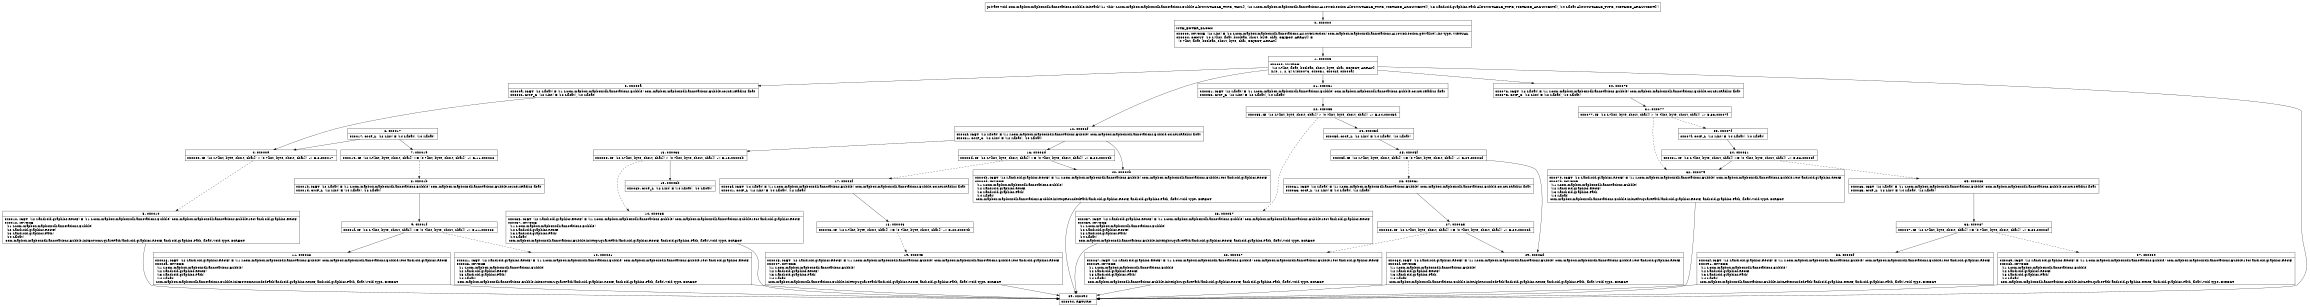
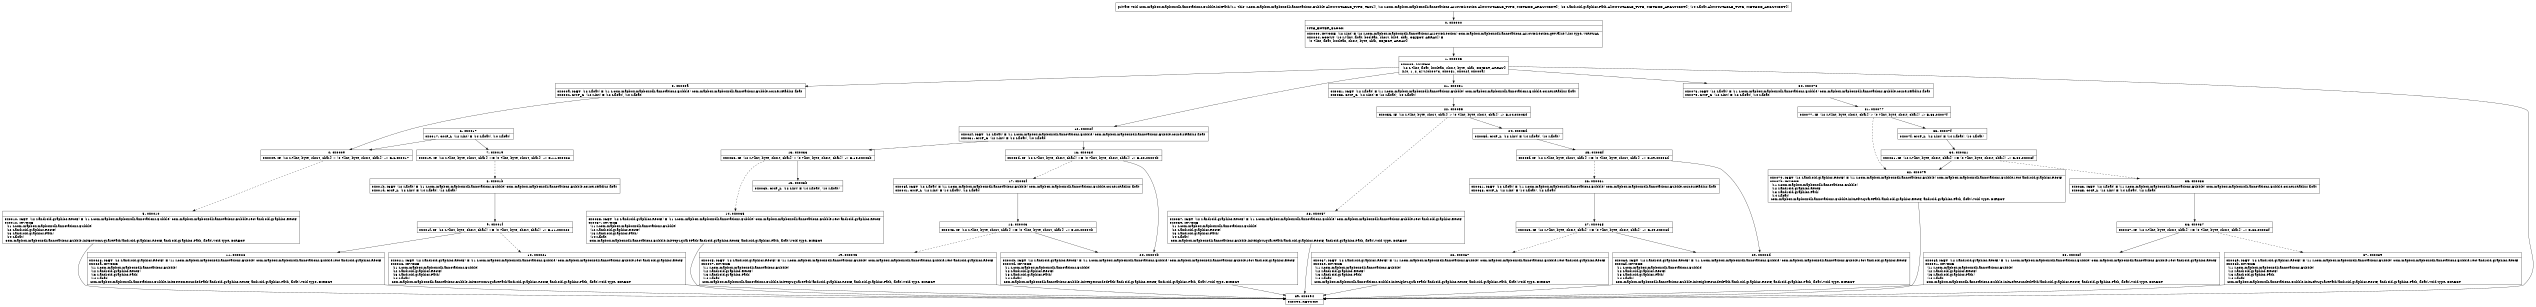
  digraph {
    node [shape=record]
    n1 [label="{0\:\ 0x0000|MTH_ENTER_BLOCK\l|0x0000: INVOKE  (r2 I:int) = (r2 I:com.mapbox.mapboxsdk.annotations.ArrowDirection) com.mapbox.mapboxsdk.annotations.ArrowDirection.getValue():int type: VIRTUAL \l0x0004: CONST  (r0 I:?[int, float, boolean, short, byte, char, OBJECT, ARRAY]) = \l  (0 ?[int, float, boolean, short, byte, char, OBJECT, ARRAY])\l \l}"]
    n2 [label="{1\:\ 0x0005|0x0005: SWITCH  \l  (r2 I:?[int, float, boolean, short, byte, char, OBJECT, ARRAY])\l k:[0, 1, 2, 3] t:[0x0073, 0x0051, 0x002f, 0x000a] \l}"]
    n3 [label="{3\:\ 0x000a|0x000a: IGET  (r2 I:float) = (r1 I:com.mapbox.mapboxsdk.annotations.Bubble) com.mapbox.mapboxsdk.annotations.Bubble.cornersRadius float \l0x000c: CMP_G  (r2 I:int) = (r2 I:float), (r0 I:float) \l}"]
    n4 [label="{12\:\ 0x002f|0x002f: IGET  (r2 I:float) = (r1 I:com.mapbox.mapboxsdk.annotations.Bubble) com.mapbox.mapboxsdk.annotations.Bubble.cornersRadius float \l0x0031: CMP_G  (r2 I:int) = (r2 I:float), (r0 I:float) \l}"]
    n5 [label="{21\:\ 0x0051|0x0051: IGET  (r2 I:float) = (r1 I:com.mapbox.mapboxsdk.annotations.Bubble) com.mapbox.mapboxsdk.annotations.Bubble.cornersRadius float \l0x0053: CMP_G  (r2 I:int) = (r2 I:float), (r0 I:float) \l}"]
    n6 [label="{30\:\ 0x0073|0x0073: IGET  (r2 I:float) = (r1 I:com.mapbox.mapboxsdk.annotations.Bubble) com.mapbox.mapboxsdk.annotations.Bubble.cornersRadius float \l0x0075: CMP_G  (r2 I:int) = (r2 I:float), (r0 I:float) \l}"]
    n7 [label="{39\:\ 0x0094|0x0094: RETURN   \l}"]
    n8 [label="{4\:\ 0x000e|0x000e: IF  (r2 I:?[int, byte, short, char]) \> (0 ?[int, byte, short, char])  \-\> B:6:0x0017 \l}"]
    n9 [label="{13\:\ 0x0033|0x0033: IF  (r2 I:?[int, byte, short, char]) \> (0 ?[int, byte, short, char])  \-\> B:15:0x003b \l}"]
    n10 [label="{16\:\ 0x003d|0x003d: IF  (r2 I:?[int, byte, short, char]) \<= (0 ?[int, byte, short, char])  \-\> B:20:0x004b \l}"]
    n11 [label="{22\:\ 0x0055|0x0055: IF  (r2 I:?[int, byte, short, char]) \> (0 ?[int, byte, short, char])  \-\> B:24:0x005d \l}"]
    n12 [label="{31\:\ 0x0077|0x0077: IF  (r2 I:?[int, byte, short, char]) \> (0 ?[int, byte, short, char])  \-\> B:33:0x007f \l}"]
    n13 [label="{5\:\ 0x0010|0x0010: IGET  (r2 I:android.graphics.RectF) = (r1 I:com.mapbox.mapboxsdk.annotations.Bubble) com.mapbox.mapboxsdk.annotations.Bubble.rect android.graphics.RectF \l0x0012: INVOKE  \l  (r1 I:com.mapbox.mapboxsdk.annotations.Bubble)\l  (r2 I:android.graphics.RectF)\l  (r3 I:android.graphics.Path)\l  (r4 I:float)\l com.mapbox.mapboxsdk.annotations.Bubble.initBottomSquarePath(android.graphics.RectF, android.graphics.Path, float):void type: DIRECT \l}"]
    n14 [label="{6\:\ 0x0017|0x0017: CMP_L  (r2 I:int) = (r4 I:float), (r0 I:float) \l}"]
    n15 [label="{7\:\ 0x0019|0x0019: IF  (r2 I:?[int, byte, short, char]) \<= (0 ?[int, byte, short, char])  \-\> B:11:0x0028 \l}"]
    n16 [label="{8\:\ 0x001b|0x001b: IGET  (r2 I:float) = (r1 I:com.mapbox.mapboxsdk.annotations.Bubble) com.mapbox.mapboxsdk.annotations.Bubble.cornersRadius float \l0x001d: CMP_L  (r2 I:int) = (r4 I:float), (r2 I:float) \l}"]
    n17 [label="{9\:\ 0x001f|0x001f: IF  (r2 I:?[int, byte, short, char]) \<= (0 ?[int, byte, short, char])  \-\> B:11:0x0028 \l}"]
    n18 [label="{11\:\ 0x0028|0x0028: IGET  (r2 I:android.graphics.RectF) = (r1 I:com.mapbox.mapboxsdk.annotations.Bubble) com.mapbox.mapboxsdk.annotations.Bubble.rect android.graphics.RectF \l0x002a: INVOKE  \l  (r1 I:com.mapbox.mapboxsdk.annotations.Bubble)\l  (r2 I:android.graphics.RectF)\l  (r3 I:android.graphics.Path)\l  (r4 I:float)\l com.mapbox.mapboxsdk.annotations.Bubble.initBottomRoundedPath(android.graphics.RectF, android.graphics.Path, float):void type: DIRECT \l}"]
    n19 [label="{10\:\ 0x0021|0x0021: IGET  (r2 I:android.graphics.RectF) = (r1 I:com.mapbox.mapboxsdk.annotations.Bubble) com.mapbox.mapboxsdk.annotations.Bubble.rect android.graphics.RectF \l0x0023: INVOKE  \l  (r1 I:com.mapbox.mapboxsdk.annotations.Bubble)\l  (r2 I:android.graphics.RectF)\l  (r3 I:android.graphics.Path)\l  (r4 I:float)\l com.mapbox.mapboxsdk.annotations.Bubble.initBottomSquarePath(android.graphics.RectF, android.graphics.Path, float):void type: DIRECT \l}"]
    n20 [label="{14\:\ 0x0035|0x0035: IGET  (r2 I:android.graphics.RectF) = (r1 I:com.mapbox.mapboxsdk.annotations.Bubble) com.mapbox.mapboxsdk.annotations.Bubble.rect android.graphics.RectF \l0x0037: INVOKE  \l  (r1 I:com.mapbox.mapboxsdk.annotations.Bubble)\l  (r2 I:android.graphics.RectF)\l  (r3 I:android.graphics.Path)\l  (r4 I:float)\l com.mapbox.mapboxsdk.annotations.Bubble.initTopSquarePath(android.graphics.RectF, android.graphics.Path, float):void type: DIRECT \l}"]
    n21 [label="{15\:\ 0x003b|0x003b: CMP_L  (r2 I:int) = (r4 I:float), (r0 I:float) \l}"]
    n22 [label="{17\:\ 0x003f|0x003f: IGET  (r2 I:float) = (r1 I:com.mapbox.mapboxsdk.annotations.Bubble) com.mapbox.mapboxsdk.annotations.Bubble.cornersRadius float \l0x0041: CMP_L  (r2 I:int) = (r4 I:float), (r2 I:float) \l}"]
    n23 [label="{20\:\ 0x004b|0x004b: IGET  (r2 I:android.graphics.RectF) = (r1 I:com.mapbox.mapboxsdk.annotations.Bubble) com.mapbox.mapboxsdk.annotations.Bubble.rect android.graphics.RectF \l0x004d: INVOKE  \l  (r1 I:com.mapbox.mapboxsdk.annotations.Bubble)\l  (r2 I:android.graphics.RectF)\l  (r3 I:android.graphics.Path)\l  (r4 I:float)\l com.mapbox.mapboxsdk.annotations.Bubble.initTopRoundedPath(android.graphics.RectF, android.graphics.Path, float):void type: DIRECT \l}"]
    n24 [label="{18\:\ 0x0043|0x0043: IF  (r2 I:?[int, byte, short, char]) \<= (0 ?[int, byte, short, char])  \-\> B:20:0x004b \l}"]
    n25 [label="{19\:\ 0x0045|0x0045: IGET  (r2 I:android.graphics.RectF) = (r1 I:com.mapbox.mapboxsdk.annotations.Bubble) com.mapbox.mapboxsdk.annotations.Bubble.rect android.graphics.RectF \l0x0047: INVOKE  \l  (r1 I:com.mapbox.mapboxsdk.annotations.Bubble)\l  (r2 I:android.graphics.RectF)\l  (r3 I:android.graphics.Path)\l  (r4 I:float)\l com.mapbox.mapboxsdk.annotations.Bubble.initTopSquarePath(android.graphics.RectF, android.graphics.Path, float):void type: DIRECT \l}"]
    n26 [label="{23\:\ 0x0057|0x0057: IGET  (r2 I:android.graphics.RectF) = (r1 I:com.mapbox.mapboxsdk.annotations.Bubble) com.mapbox.mapboxsdk.annotations.Bubble.rect android.graphics.RectF \l0x0059: INVOKE  \l  (r1 I:com.mapbox.mapboxsdk.annotations.Bubble)\l  (r2 I:android.graphics.RectF)\l  (r3 I:android.graphics.Path)\l  (r4 I:float)\l com.mapbox.mapboxsdk.annotations.Bubble.initRightSquarePath(android.graphics.RectF, android.graphics.Path, float):void type: DIRECT \l}"]
    n27 [label="{24\:\ 0x005d|0x005d: CMP_L  (r2 I:int) = (r4 I:float), (r0 I:float) \l}"]
    n28 [label="{25\:\ 0x005f|0x005f: IF  (r2 I:?[int, byte, short, char]) \<= (0 ?[int, byte, short, char])  \-\> B:29:0x006d \l}"]
    n29 [label="{26\:\ 0x0061|0x0061: IGET  (r2 I:float) = (r1 I:com.mapbox.mapboxsdk.annotations.Bubble) com.mapbox.mapboxsdk.annotations.Bubble.cornersRadius float \l0x0063: CMP_L  (r2 I:int) = (r4 I:float), (r2 I:float) \l}"]
    n30 [label="{29\:\ 0x006d|0x006d: IGET  (r2 I:android.graphics.RectF) = (r1 I:com.mapbox.mapboxsdk.annotations.Bubble) com.mapbox.mapboxsdk.annotations.Bubble.rect android.graphics.RectF \l0x006f: INVOKE  \l  (r1 I:com.mapbox.mapboxsdk.annotations.Bubble)\l  (r2 I:android.graphics.RectF)\l  (r3 I:android.graphics.Path)\l  (r4 I:float)\l com.mapbox.mapboxsdk.annotations.Bubble.initRightRoundedPath(android.graphics.RectF, android.graphics.Path, float):void type: DIRECT \l}"]
    n31 [label="{27\:\ 0x0065|0x0065: IF  (r2 I:?[int, byte, short, char]) \<= (0 ?[int, byte, short, char])  \-\> B:29:0x006d \l}"]
    n32 [label="{28\:\ 0x0067|0x0067: IGET  (r2 I:android.graphics.RectF) = (r1 I:com.mapbox.mapboxsdk.annotations.Bubble) com.mapbox.mapboxsdk.annotations.Bubble.rect android.graphics.RectF \l0x0069: INVOKE  \l  (r1 I:com.mapbox.mapboxsdk.annotations.Bubble)\l  (r2 I:android.graphics.RectF)\l  (r3 I:android.graphics.Path)\l  (r4 I:float)\l com.mapbox.mapboxsdk.annotations.Bubble.initRightSquarePath(android.graphics.RectF, android.graphics.Path, float):void type: DIRECT \l}"]
    n33 [label="{32\:\ 0x0079|0x0079: IGET  (r2 I:android.graphics.RectF) = (r1 I:com.mapbox.mapboxsdk.annotations.Bubble) com.mapbox.mapboxsdk.annotations.Bubble.rect android.graphics.RectF \l0x007b: INVOKE  \l  (r1 I:com.mapbox.mapboxsdk.annotations.Bubble)\l  (r2 I:android.graphics.RectF)\l  (r3 I:android.graphics.Path)\l  (r4 I:float)\l com.mapbox.mapboxsdk.annotations.Bubble.initLeftSquarePath(android.graphics.RectF, android.graphics.Path, float):void type: DIRECT \l}"]
    n34 [label="{33\:\ 0x007f|0x007f: CMP_L  (r2 I:int) = (r4 I:float), (r0 I:float) \l}"]
    n35 [label="{34\:\ 0x0081|0x0081: IF  (r2 I:?[int, byte, short, char]) \<= (0 ?[int, byte, short, char])  \-\> B:38:0x008f \l}"]
    n36 [label="{35\:\ 0x0083|0x0083: IGET  (r2 I:float) = (r1 I:com.mapbox.mapboxsdk.annotations.Bubble) com.mapbox.mapboxsdk.annotations.Bubble.cornersRadius float \l0x0085: CMP_L  (r2 I:int) = (r4 I:float), (r2 I:float) \l}"]
    n37 [label="{36\:\ 0x0087|0x0087: IF  (r2 I:?[int, byte, short, char]) \<= (0 ?[int, byte, short, char])  \-\> B:38:0x008f \l}"]
    n38 [label="{38\:\ 0x008f|0x008f: IGET  (r2 I:android.graphics.RectF) = (r1 I:com.mapbox.mapboxsdk.annotations.Bubble) com.mapbox.mapboxsdk.annotations.Bubble.rect android.graphics.RectF \l0x0091: INVOKE  \l  (r1 I:com.mapbox.mapboxsdk.annotations.Bubble)\l  (r2 I:android.graphics.RectF)\l  (r3 I:android.graphics.Path)\l  (r4 I:float)\l com.mapbox.mapboxsdk.annotations.Bubble.initLeftRoundedPath(android.graphics.RectF, android.graphics.Path, float):void type: DIRECT \l}"]
    n39 [label="{37\:\ 0x0089|0x0089: IGET  (r2 I:android.graphics.RectF) = (r1 I:com.mapbox.mapboxsdk.annotations.Bubble) com.mapbox.mapboxsdk.annotations.Bubble.rect android.graphics.RectF \l0x008b: INVOKE  \l  (r1 I:com.mapbox.mapboxsdk.annotations.Bubble)\l  (r2 I:android.graphics.RectF)\l  (r3 I:android.graphics.Path)\l  (r4 I:float)\l com.mapbox.mapboxsdk.annotations.Bubble.initLeftSquarePath(android.graphics.RectF, android.graphics.Path, float):void type: DIRECT \l}"]
    n40 [label="{private void com.mapbox.mapboxsdk.annotations.Bubble.initPath((r1 'this' I:com.mapbox.mapboxsdk.annotations.Bubble A[IMMUTABLE_TYPE, THIS]), (r2 I:com.mapbox.mapboxsdk.annotations.ArrowDirection A[IMMUTABLE_TYPE, METHOD_ARGUMENT]), (r3 I:android.graphics.Path A[IMMUTABLE_TYPE, METHOD_ARGUMENT]), (r4 I:float A[IMMUTABLE_TYPE, METHOD_ARGUMENT])) }"]
    n1 -> n2
    n2 -> n3
    n2 -> n4
    n2 -> n5
    n2 -> n6
    n2 -> n7
    n3 -> n8
    n4 -> n9
    n4 -> n10
    n5 -> n11
    n6 -> n12
    n8 -> n13 [style=dashed]
    n9 -> n20 [style=dashed]
    n9 -> n21
    n10 -> n22 [style=dashed]
    n10 -> n23
    n11 -> n26 [style=dashed]
    n11 -> n27
    n12 -> n33 [style=dashed]
-   n12 -> n34 [style=dashed]
+   n12 -> n34
    n13 -> n7
    n14 -> n8
    n14 -> n15
    n15 -> n16 [style=dashed]
    n16 -> n17
    n17 -> n18
    n17 -> n19 [style=dashed]
    n18 -> n7
    n19 -> n7
    n20 -> n7
    n22 -> n24
    n23 -> n7
-   n4 -> n23
+   n24 -> n23
    n24 -> n25 [style=dashed]
    n25 -> n7
    n26 -> n7
    n27 -> n28
    n28 -> n29 [style=dashed]
    n28 -> n30
    n29 -> n31
    n30 -> n7
    n31 -> n30
    n31 -> n32 [style=dashed]
    n32 -> n7
    n33 -> n7
    n34 -> n35
    n35 -> n33
    n35 -> n36 [style=dashed]
    n36 -> n37
    n37 -> n38
    n37 -> n39 [style=dashed]
    n38 -> n7
    n39 -> n7
    n40 -> n1
  }
